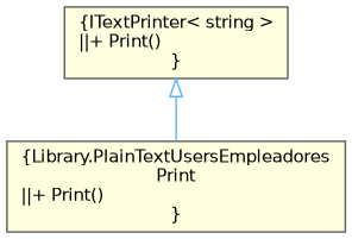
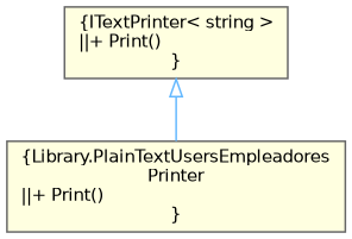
  digraph {
    node [color=gray40 fillcolor=lightyellow fontname=Helvetica fontsize=10 shape=box style=filled]
-   n1 [fontcolor=black height=0.2 label="{Library.PlainTextUsersEmpleadores\lPrint\n||+ Print()\l}" width=0.4]
+   n1 [fontcolor=black height=0.2 label="{Library.PlainTextUsersEmpleadores\lPrinter\n||+ Print()\l}" width=0.4]
    n2 [height=0.2 label="{ITextPrinter\< string \>\n||+ Print()\l}" width=0.4]
    n2 -> n1 [arrowtail=onormal color=steelblue1 dir=back fontname=Helvetica fontsize=10 labelfontname=Helvetica labelfontsize=10 style=solid]
  }
